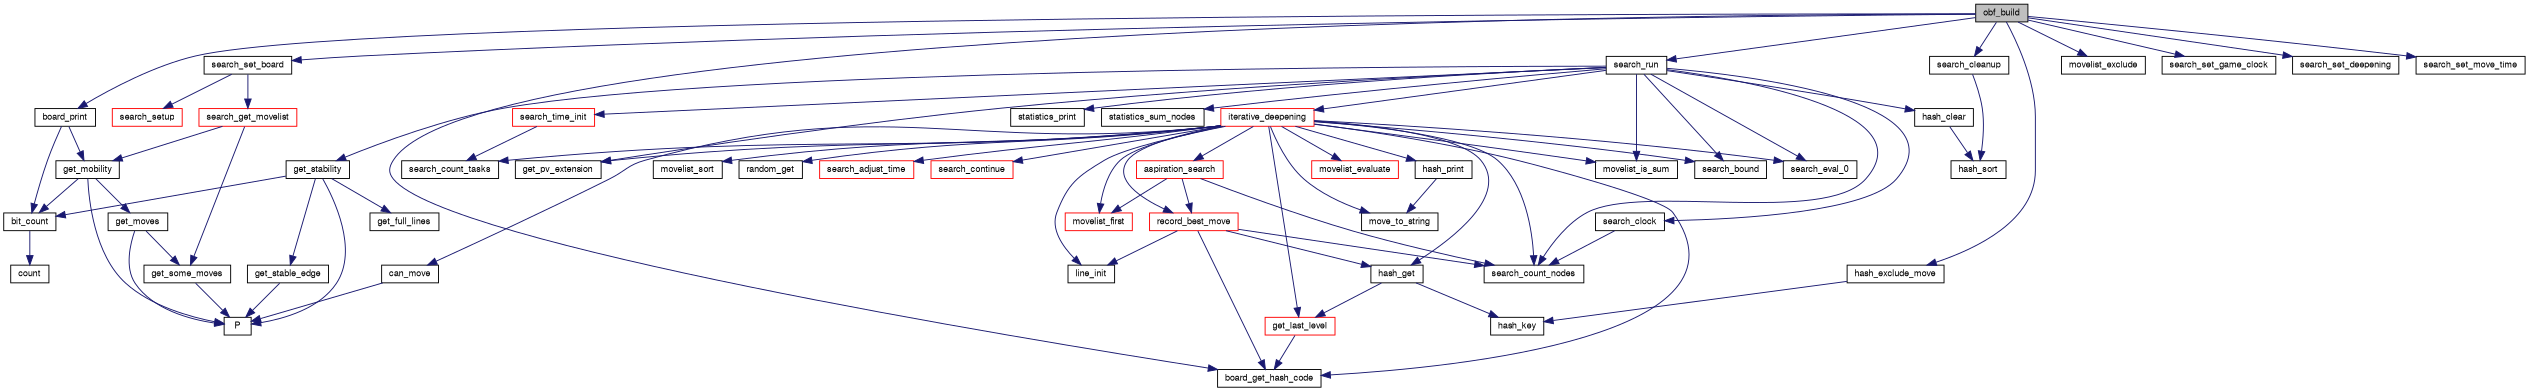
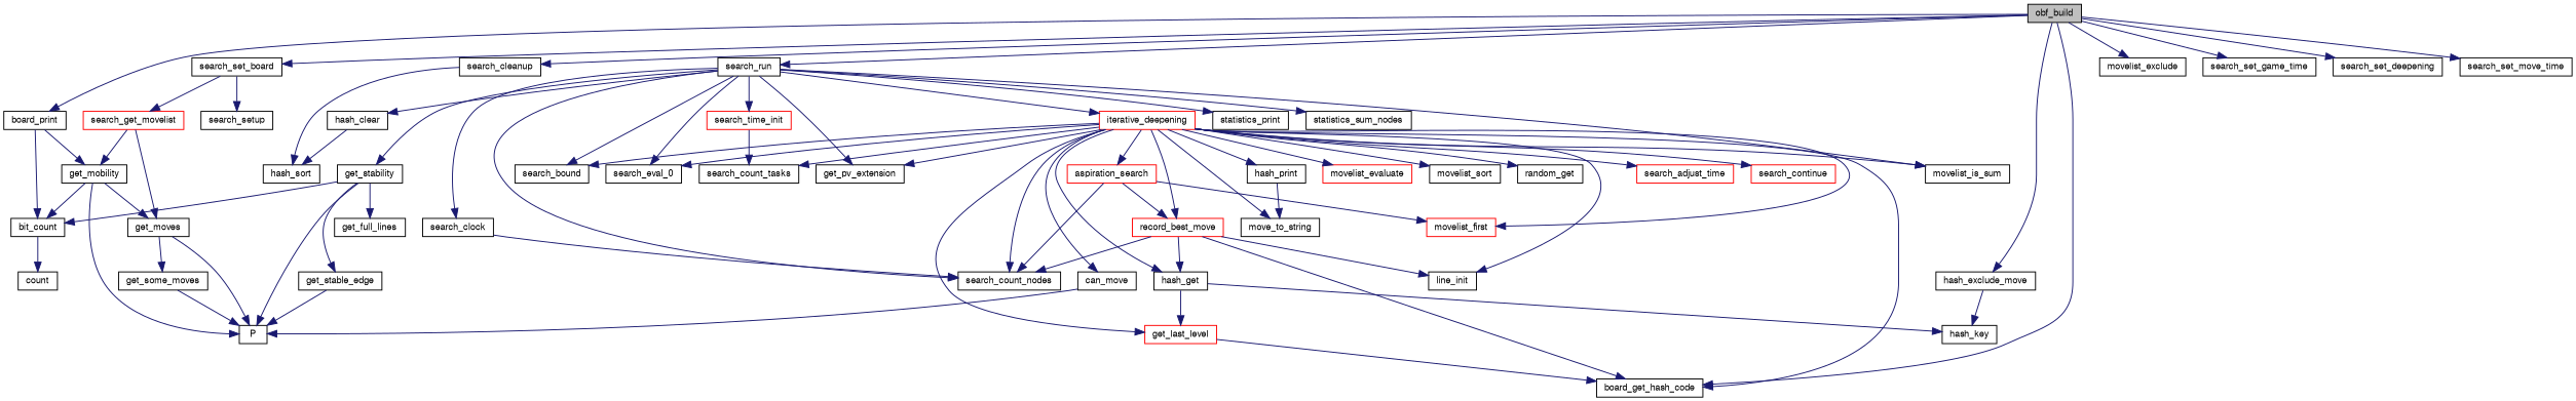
  digraph {
    rankdir=TB
    node [color=black fontname=FreeSans fontsize=10 shape=record]
    edge [color=midnightblue fontname=FreeSans fontsize=10 labelfontname=FreeSans labelfontsize=10 style=solid]
    n1 [fillcolor=grey75 fontcolor=black height=0.2 label=obf_build style=filled width=0.4]
    n2 [height=0.2 label=board_get_hash_code width=0.4]
    n3 [height=0.2 label=board_print width=0.4]
    n4 [height=0.2 label=hash_exclude_move width=0.4]
    n5 [height=0.2 label=movelist_exclude width=0.4]
    n6 [height=0.2 label=search_cleanup width=0.4]
    n7 [height=0.2 label=search_run width=0.4]
    n8 [height=0.2 label=search_set_board width=0.4]
-   n9 [height=0.2 label=search_set_game_clock width=0.4]
+   n9 [height=0.2 label=search_set_game_time width=0.4]
    n10 [height=0.2 label=search_set_deepening width=0.4]
    n11 [height=0.2 label=search_set_move_time width=0.4]
    n12 [height=0.2 label=bit_count width=0.4]
    n13 [height=0.2 label=get_mobility width=0.4]
    n14 [height=0.2 label=hash_key width=0.4]
    n15 [height=0.2 label=hash_sort width=0.4]
    n16 [height=0.2 label=get_pv_extension width=0.4]
    n17 [height=0.2 label=get_stability width=0.4]
    n18 [height=0.2 label=hash_clear width=0.4]
    n19 [color=red height=0.2 label=iterative_deepening width=0.4]
    n20 [height=0.2 label=search_count_nodes width=0.4]
    n21 [height=0.2 label=movelist_is_sum width=0.4]
    n22 [height=0.2 label=search_bound width=0.4]
    n23 [height=0.2 label=search_eval_0 width=0.4]
    n24 [height=0.2 label=search_clock width=0.4]
    n25 [color=red height=0.2 label=search_time_init width=0.4]
    n26 [height=0.2 label=statistics_print width=0.4]
    n27 [height=0.2 label=statistics_sum_nodes width=0.4]
    n28 [color=red height=0.2 label=search_get_movelist width=0.4]
-   n29 [color=red height=0.2 label=search_setup width=0.4]
+   n29 [height=0.2 label=search_setup width=0.4]
    n30 [height=0.2 label=count width=0.4]
    n31 [height=0.2 label=get_moves width=0.4]
    n32 [height=0.2 label=P width=0.4]
    n33 [height=0.2 label=get_some_moves width=0.4]
    n34 [height=0.2 label=get_full_lines width=0.4]
    n35 [height=0.2 label=get_stable_edge width=0.4]
    n36 [color=red height=0.2 label=aspiration_search width=0.4]
    n37 [color=red height=0.2 label=movelist_first width=0.4]
    n38 [color=red height=0.2 label=record_best_move width=0.4]
    n39 [height=0.2 label=hash_get width=0.4]
    n40 [height=0.2 label=line_init width=0.4]
    n41 [height=0.2 label=can_move width=0.4]
    n42 [color=red height=0.2 label=get_last_level width=0.4]
    n43 [height=0.2 label=hash_print width=0.4]
    n44 [height=0.2 label=move_to_string width=0.4]
    n45 [color=red height=0.2 label=movelist_evaluate width=0.4]
    n46 [height=0.2 label=movelist_sort width=0.4]
    n47 [height=0.2 label=random_get width=0.4]
    n48 [color=red height=0.2 label=search_adjust_time width=0.4]
    n49 [color=red height=0.2 label=search_continue width=0.4]
    n50 [height=0.2 label=search_count_tasks width=0.4]
    n1 -> n2
    n1 -> n3
    n1 -> n4
    n1 -> n5
    n1 -> n6
    n1 -> n7
    n1 -> n8
    n1 -> n9
    n1 -> n10
    n1 -> n11
    n3 -> n12
    n3 -> n13
    n4 -> n14
    n6 -> n15
    n7 -> n16
    n7 -> n17
    n7 -> n18
    n7 -> n19
    n7 -> n20
    n7 -> n21
    n7 -> n22
    n7 -> n23
    n7 -> n24
    n7 -> n25
    n7 -> n26
    n7 -> n27
    n8 -> n28
    n8 -> n29
    n12 -> n30
    n13 -> n12
    n13 -> n31
    n13 -> n32
    n17 -> n12
    n17 -> n32
    n17 -> n34
    n17 -> n35
    n18 -> n15
    n19 -> n2
    n19 -> n16
    n19 -> n20
    n19 -> n21
    n19 -> n22
    n19 -> n23
    n19 -> n36
    n19 -> n37
    n19 -> n38
    n19 -> n39
    n19 -> n40
    n19 -> n41
    n19 -> n42
    n19 -> n43
    n19 -> n44
    n19 -> n45
    n19 -> n46
    n19 -> n47
    n19 -> n48
    n19 -> n49
    n19 -> n50
    n24 -> n20
    n25 -> n50
    n28 -> n13
-   n28 -> n33
+   n28 -> n31
    n31 -> n32
    n31 -> n33
    n33 -> n32
    n35 -> n32
    n36 -> n20
    n36 -> n37
    n36 -> n38
    n38 -> n2
    n38 -> n20
    n38 -> n39
    n38 -> n40
    n39 -> n14
    n39 -> n42
    n41 -> n32
    n42 -> n2
    n43 -> n44
  }
